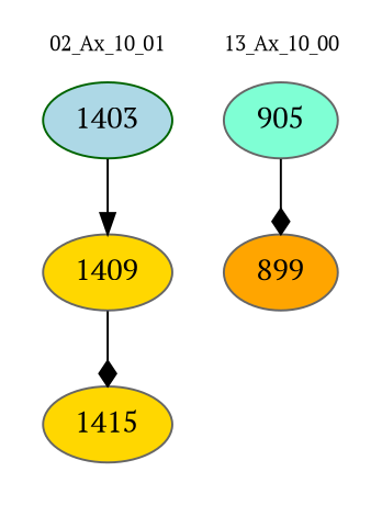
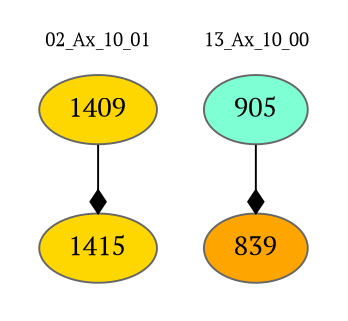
  digraph {
    fontname="PT Serif"
    node [color=gray40 fillcolor=gold fontname="PT Serif" style=filled]
    edge [arrowhead=diamond color=black fontname="PT Serif"]
-   n1 [color=darkgreen fillcolor=lightblue label=1403]
    n2 [label=1409]
    n3 [label=1415]
    n4 [fillcolor=aquamarine label=905]
-   n5 [fillcolor=orange label=899]
+   n5 [fillcolor=orange label=839]
    subgraph cluster_1 {
      color=white
      fontsize=10
      label="02_Ax_10_01"
-     n1
      n2
      n3
    }
    subgraph cluster_2 {
      color=white
      fontsize=10
      label="13_Ax_10_00"
      n4
      n5
    }
-   n1 -> n2 [arrowhead=normal]
    n2 -> n3
    n4 -> n5
  }
